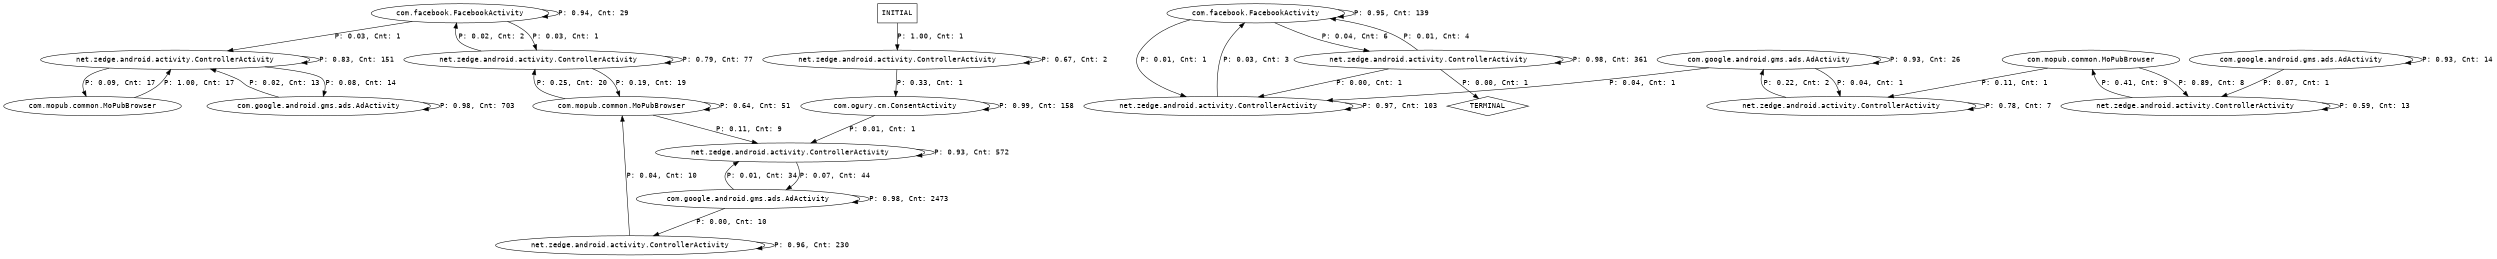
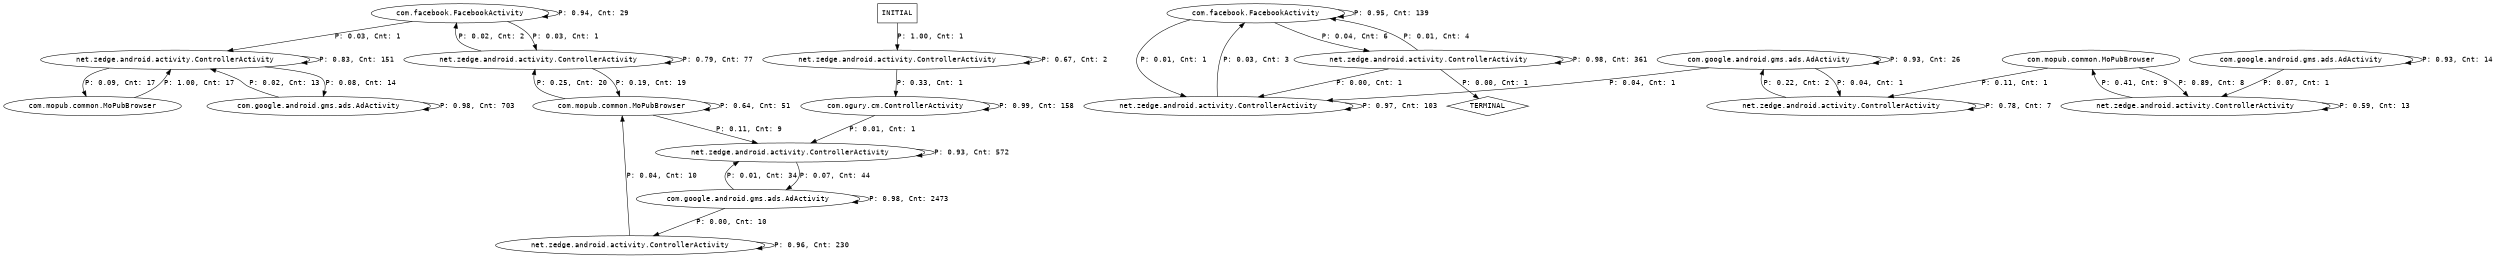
  digraph {
    fontname="DejaVu Sans Mono"
    node [fontname="DejaVu Sans Mono"]
    edge [fontname="DejaVu Sans Mono"]
    n1 [label="com.facebook.FacebookActivity"]
    n2 [label="net.zedge.android.activity.ControllerActivity"]
    n3 [label="net.zedge.android.activity.ControllerActivity"]
    n4 [label="com.mopub.common.MoPubBrowser"]
    n5 [label="com.google.android.gms.ads.AdActivity"]
    n6 [label="com.mopub.common.MoPubBrowser"]
    n7 [label="com.facebook.FacebookActivity"]
    n8 [label="net.zedge.android.activity.ControllerActivity"]
    n9 [label="net.zedge.android.activity.ControllerActivity"]
    n10 [label=TERMINAL shape=diamond]
    n11 [label="com.google.android.gms.ads.AdActivity"]
    n12 [label="net.zedge.android.activity.ControllerActivity"]
    n13 [label="com.mopub.common.MoPubBrowser"]
    n14 [label="com.google.android.gms.ads.AdActivity"]
    n15 [label="net.zedge.android.activity.ControllerActivity"]
    n16 [label="com.google.android.gms.ads.AdActivity"]
    n17 [label="net.zedge.android.activity.ControllerActivity"]
    n18 [label="net.zedge.android.activity.ControllerActivity"]
-   n19 [label="com.ogury.cm.ConsentActivity"]
+   n19 [label="com.ogury.cm.ControllerActivity"]
    n20 [label="net.zedge.android.activity.ControllerActivity"]
    n21 [label=INITIAL shape=box]
    n1 -> n1 [label="P: 0.94, Cnt: 29"]
    n1 -> n2 [label="P: 0.03, Cnt: 1"]
    n1 -> n3 [label="P: 0.03, Cnt: 1"]
    n2 -> n1 [label="P: 0.02, Cnt: 2"]
    n2 -> n2 [label="P: 0.79, Cnt: 77"]
    n2 -> n4 [label="P: 0.19, Cnt: 19"]
    n3 -> n3 [label="P: 0.83, Cnt: 151"]
    n3 -> n5 [label="P: 0.08, Cnt: 14"]
    n3 -> n6 [label="P: 0.09, Cnt: 17"]
    n4 -> n2 [label="P: 0.25, Cnt: 20"]
    n4 -> n4 [label="P: 0.64, Cnt: 51"]
    n4 -> n17 [label="P: 0.11, Cnt: 9"]
    n5 -> n3 [label="P: 0.02, Cnt: 13"]
    n5 -> n5 [label="P: 0.98, Cnt: 703"]
    n6 -> n3 [label="P: 1.00, Cnt: 17"]
    n7 -> n7 [label="P: 0.95, Cnt: 139"]
    n7 -> n8 [label="P: 0.01, Cnt: 1"]
    n7 -> n9 [label="P: 0.04, Cnt: 6"]
    n8 -> n7 [label="P: 0.03, Cnt: 3"]
    n8 -> n8 [label="P: 0.97, Cnt: 103"]
    n9 -> n7 [label="P: 0.01, Cnt: 4"]
    n9 -> n8 [label="P: 0.00, Cnt: 1"]
    n9 -> n9 [label="P: 0.98, Cnt: 361"]
    n9 -> n10 [label="P: 0.00, Cnt: 1"]
    n11 -> n11 [label="P: 0.93, Cnt: 14"]
    n11 -> n12 [label="P: 0.07, Cnt: 1"]
    n12 -> n12 [label="P: 0.59, Cnt: 13"]
    n12 -> n13 [label="P: 0.41, Cnt: 9"]
    n13 -> n12 [label="P: 0.89, Cnt: 8"]
    n13 -> n15 [label="P: 0.11, Cnt: 1"]
    n14 -> n8 [label="P: 0.04, Cnt: 1"]
    n14 -> n14 [label="P: 0.93, Cnt: 26"]
    n14 -> n15 [label="P: 0.04, Cnt: 1"]
    n15 -> n14 [label="P: 0.22, Cnt: 2"]
    n15 -> n15 [label="P: 0.78, Cnt: 7"]
    n16 -> n16 [label="P: 0.98, Cnt: 2473"]
    n16 -> n17 [label="P: 0.01, Cnt: 34"]
    n16 -> n18 [label="P: 0.00, Cnt: 10"]
    n17 -> n16 [label="P: 0.07, Cnt: 44"]
    n17 -> n17 [label="P: 0.93, Cnt: 572"]
    n18 -> n4 [label="P: 0.04, Cnt: 10"]
    n18 -> n18 [label="P: 0.96, Cnt: 230"]
    n19 -> n17 [label="P: 0.01, Cnt: 1"]
    n19 -> n19 [label="P: 0.99, Cnt: 158"]
    n20 -> n19 [label="P: 0.33, Cnt: 1"]
    n20 -> n20 [label="P: 0.67, Cnt: 2"]
    n21 -> n20 [label="P: 1.00, Cnt: 1"]
  }
